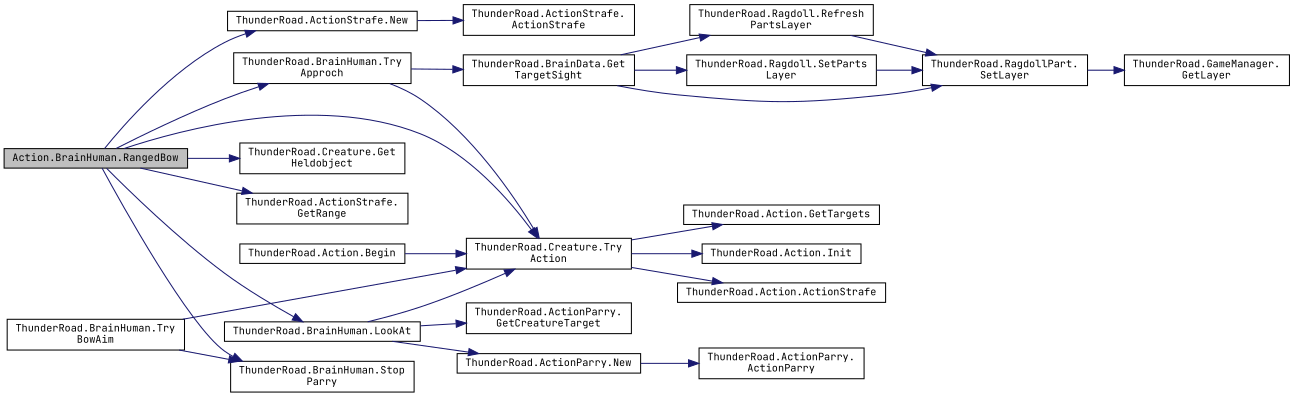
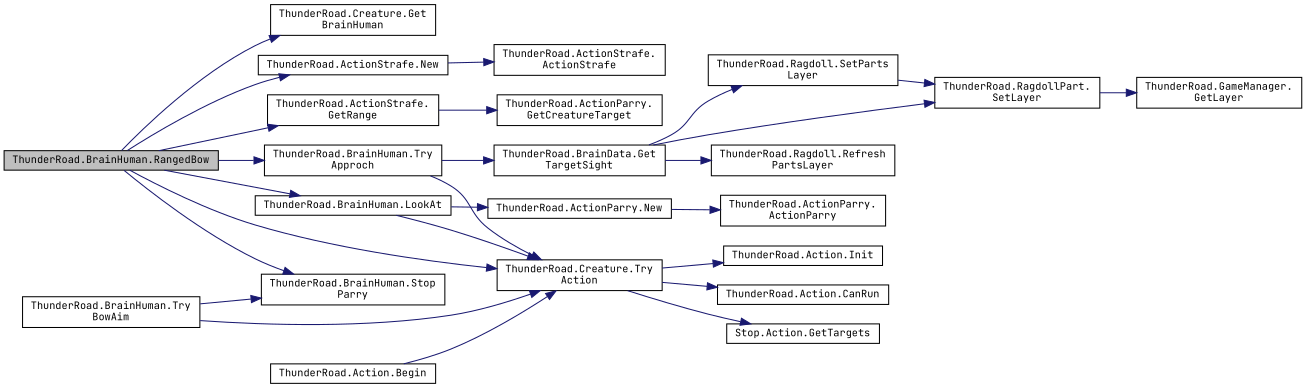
  digraph {
    fontname="JetBrains Mono"
    rankdir=LR
    node [color=black fillcolor=white fontname="JetBrains Mono" fontsize=10 shape=record style=filled]
    edge [color=midnightblue fontname="JetBrains Mono" fontsize=10 labelfontname=Helvetica labelfontsize=10 style=solid]
-   n1 [fillcolor=grey75 fontcolor=black height=0.2 label="Action.BrainHuman.RangedBow" width=0.4]
-   n2 [height=0.2 label="ThunderRoad.Creature.Get\lHeldobject" width=0.4]
+   n1 [fillcolor=grey75 fontcolor=black height=0.2 label="ThunderRoad.BrainHuman.RangedBow" width=0.4]
+   n2 [height=0.2 label="ThunderRoad.Creature.Get\lBrainHuman" width=0.4]
    n3 [height=0.2 label="ThunderRoad.ActionStrafe.\lGetRange" width=0.4]
    n4 [height=0.2 label="ThunderRoad.BrainHuman.LookAt" width=0.4]
    n5 [height=0.2 label="ThunderRoad.Creature.Try\lAction" width=0.4]
    n6 [height=0.2 label="ThunderRoad.ActionStrafe.New" width=0.4]
    n7 [height=0.2 label="ThunderRoad.BrainHuman.Stop\lParry" width=0.4]
    n8 [height=0.2 label="ThunderRoad.BrainHuman.Try\lApproch" width=0.4]
    n9 [height=0.2 label="ThunderRoad.ActionParry.\lGetCreatureTarget" width=0.4]
    n10 [height=0.2 label="ThunderRoad.ActionParry.New" width=0.4]
-   n11 [height=0.2 label="ThunderRoad.Action.ActionStrafe" width=0.4]
-   n12 [height=0.2 label="ThunderRoad.Action.GetTargets" width=0.4]
+   n11 [height=0.2 label="ThunderRoad.Action.CanRun" width=0.4]
+   n12 [height=0.2 label="Stop.Action.GetTargets" width=0.4]
    n13 [height=0.2 label="ThunderRoad.Action.Init" width=0.4]
    n14 [height=0.2 label="ThunderRoad.ActionStrafe.\lActionStrafe" width=0.4]
    n15 [height=0.2 label="ThunderRoad.BrainData.Get\lTargetSight" width=0.4]
    n16 [height=0.2 label="ThunderRoad.BrainHuman.Try\lBowAim" width=0.4]
    n17 [height=0.2 label="ThunderRoad.ActionParry.\lActionParry" width=0.4]
    n18 [height=0.2 label="ThunderRoad.Action.Begin" width=0.4]
    n19 [height=0.2 label="ThunderRoad.Ragdoll.Refresh\lPartsLayer" width=0.4]
    n20 [height=0.2 label="ThunderRoad.Ragdoll.SetParts\lLayer" width=0.4]
    n21 [height=0.2 label="ThunderRoad.RagdollPart.\lSetLayer" width=0.4]
    n22 [height=0.2 label="ThunderRoad.GameManager.\lGetLayer" width=0.4]
    n1 -> n2
    n1 -> n3
    n1 -> n4
    n1 -> n5
    n1 -> n6
    n1 -> n7
    n1 -> n8
    n4 -> n5
-   n4 -> n9
+   n3 -> n9
    n4 -> n10
    n5 -> n11
    n5 -> n12
    n5 -> n13
    n6 -> n14
    n8 -> n5
    n8 -> n15
    n10 -> n17
    n15 -> n19
    n15 -> n20
    n15 -> n21
    n16 -> n5
    n16 -> n7
    n18 -> n5
-   n19 -> n21
    n20 -> n21
    n21 -> n22
  }
